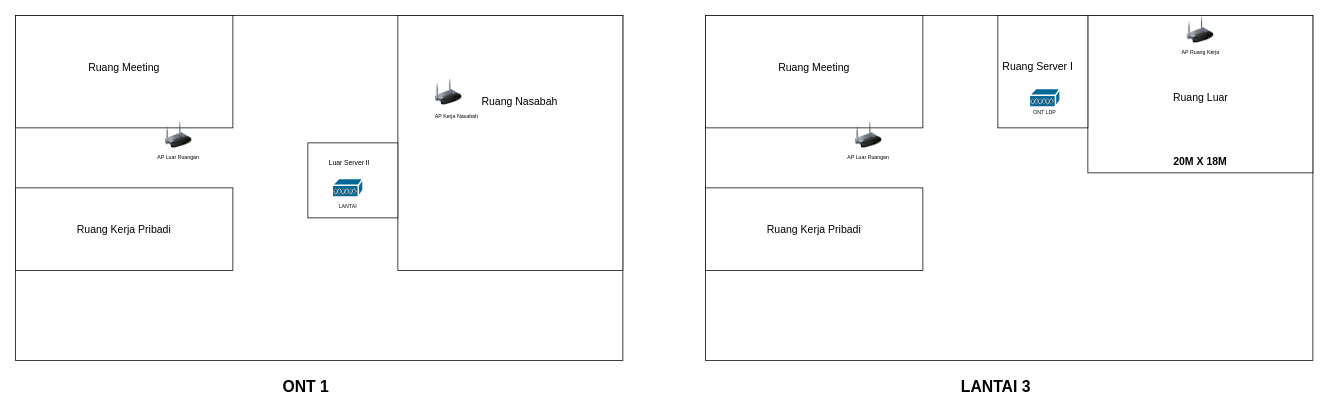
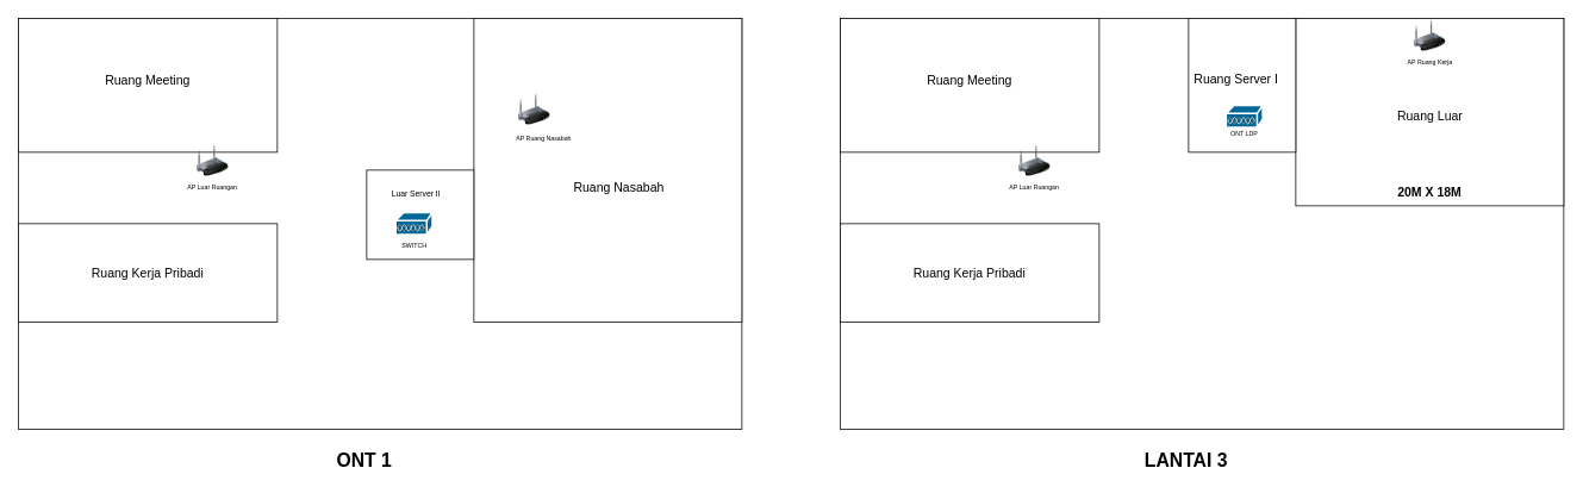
  <mxCell id="0" />
  <mxCell id="1" parent="0" />
  <mxCell id="2" value="" style="rounded=0;whiteSpace=wrap;html=1;" vertex="1" parent="1"><mxGeometry x="940" y="20" width="810" height="460" as="geometry" /></mxCell>
  <mxCell id="3" value="LANTAI 3" style="text;html=1;strokeColor=none;fillColor=none;align=center;verticalAlign=middle;whiteSpace=wrap;rounded=0;fontStyle=1;fontSize=21;" vertex="1" parent="1"><mxGeometry x="1270" y="500" width="115" height="30" as="geometry" /></mxCell>
  <mxCell id="4" value="" style="rounded=0;whiteSpace=wrap;html=1;fontSize=21;" vertex="1" parent="1"><mxGeometry x="1450" y="20" width="300" height="210" as="geometry" /></mxCell>
  <mxCell id="5" value="" style="rounded=0;whiteSpace=wrap;html=1;fontSize=21;" vertex="1" parent="1"><mxGeometry x="1330" y="20" width="120" height="150" as="geometry" /></mxCell>
  <mxCell id="6" value="" style="rounded=0;whiteSpace=wrap;html=1;fontSize=21;" vertex="1" parent="1"><mxGeometry x="940" y="20" width="290" height="150" as="geometry" /></mxCell>
  <mxCell id="7" value="" style="rounded=0;whiteSpace=wrap;html=1;fontSize=21;" vertex="1" parent="1"><mxGeometry x="940" y="250" width="290" height="110" as="geometry" /></mxCell>
  <mxCell id="8" value="20M X 18M" style="text;html=1;strokeColor=none;fillColor=none;align=center;verticalAlign=middle;whiteSpace=wrap;rounded=0;fontSize=14;fontStyle=1" vertex="1" parent="1"><mxGeometry x="1535" y="200" width="130" height="30" as="geometry" /></mxCell>
  <mxCell id="9" value="Ruang Luar" style="text;html=1;strokeColor=none;fillColor=none;align=center;verticalAlign=middle;whiteSpace=wrap;rounded=0;fontSize=14;" vertex="1" parent="1"><mxGeometry x="1547.5" y="122.5" width="105" height="15" as="geometry" /></mxCell>
  <mxCell id="10" value="Ruang Kerja Pribadi" style="text;html=1;strokeColor=none;fillColor=none;align=center;verticalAlign=middle;whiteSpace=wrap;rounded=0;fontSize=14;" vertex="1" parent="1"><mxGeometry x="1020" y="290" width="130" height="30" as="geometry" /></mxCell>
  <mxCell id="11" value="Ruang Server I" style="text;html=1;strokeColor=none;fillColor=none;align=center;verticalAlign=middle;whiteSpace=wrap;rounded=0;fontSize=14;" vertex="1" parent="1"><mxGeometry x="1335" y="80" width="96.5" height="15" as="geometry" /></mxCell>
  <mxCell id="12" value="Ruang Meeting" style="text;html=1;strokeColor=none;fillColor=none;align=center;verticalAlign=middle;whiteSpace=wrap;rounded=0;fontSize=14;" vertex="1" parent="1"><mxGeometry x="1020" y="75" width="130" height="30" as="geometry" /></mxCell>
  <mxCell id="13" value="" style="image;html=1;image=img/lib/clip_art/networking/Wireless_Router_128x128.png;fontSize=14;" vertex="1" parent="1"><mxGeometry x="1582.5" y="20" width="35" height="40" as="geometry" /></mxCell>
  <mxCell id="14" value="" style="shape=mxgraph.cisco.misc.access_point;html=1;pointerEvents=1;dashed=0;fillColor=#036897;strokeColor=#ffffff;strokeWidth=2;verticalLabelPosition=bottom;verticalAlign=top;align=center;outlineConnect=0;fontSize=14;" vertex="1" parent="1"><mxGeometry x="1372" y="117.5" width="41" height="25" as="geometry" /></mxCell>
  <mxCell id="15" value="ONT LDP" style="text;html=1;strokeColor=none;fillColor=none;align=center;verticalAlign=middle;whiteSpace=wrap;rounded=0;fontSize=7;" vertex="1" parent="1"><mxGeometry x="1372" y="145" width="41" height="10" as="geometry" /></mxCell>
  <mxCell id="16" value="AP Ruang Kerja" style="text;html=1;strokeColor=none;fillColor=none;align=center;verticalAlign=middle;whiteSpace=wrap;rounded=0;fontSize=7;" vertex="1" parent="1"><mxGeometry x="1569.75" y="65" width="60.5" height="10" as="geometry" /></mxCell>
  <mxCell id="17" value="" style="image;html=1;image=img/lib/clip_art/networking/Wireless_Router_128x128.png;fontSize=14;" vertex="1" parent="1"><mxGeometry x="1140" y="160" width="35" height="40" as="geometry" /></mxCell>
  <mxCell id="18" value="AP Luar Ruangan" style="text;html=1;strokeColor=none;fillColor=none;align=center;verticalAlign=middle;whiteSpace=wrap;rounded=0;fontSize=7;" vertex="1" parent="1"><mxGeometry x="1127.25" y="205" width="60.5" height="10" as="geometry" /></mxCell>
  <mxCell id="19" value="" style="rounded=0;whiteSpace=wrap;html=1;" vertex="1" parent="1"><mxGeometry x="20" y="20" width="810" height="460" as="geometry" /></mxCell>
  <mxCell id="20" value="ONT 1" style="text;html=1;strokeColor=none;fillColor=none;align=center;verticalAlign=middle;whiteSpace=wrap;rounded=0;fontStyle=1;fontSize=21;" vertex="1" parent="1"><mxGeometry x="350" y="500" width="115" height="30" as="geometry" /></mxCell>
  <mxCell id="21" value="" style="rounded=0;whiteSpace=wrap;html=1;fontSize=21;" vertex="1" parent="1"><mxGeometry x="530" y="20" width="300" height="340" as="geometry" /></mxCell>
  <mxCell id="22" value="" style="rounded=0;whiteSpace=wrap;html=1;fontSize=21;" vertex="1" parent="1"><mxGeometry x="410" y="190" width="120" height="100" as="geometry" /></mxCell>
  <mxCell id="23" value="" style="rounded=0;whiteSpace=wrap;html=1;fontSize=21;" vertex="1" parent="1"><mxGeometry x="20" y="20" width="290" height="150" as="geometry" /></mxCell>
  <mxCell id="24" value="" style="rounded=0;whiteSpace=wrap;html=1;fontSize=21;" vertex="1" parent="1"><mxGeometry x="20" y="250" width="290" height="110" as="geometry" /></mxCell>
- <mxCell id="25" value="Ruang Nasabah" style="text;html=1;strokeColor=none;fillColor=none;align=center;verticalAlign=middle;whiteSpace=wrap;rounded=0;fontSize=14;" vertex="1" parent="1"><mxGeometry x="640" y="127.5" width="105" height="15" as="geometry" /></mxCell>
+ <mxCell id="25" value="Ruang Nasabah" style="text;html=1;strokeColor=none;fillColor=none;align=center;verticalAlign=middle;whiteSpace=wrap;rounded=0;fontSize=14;" vertex="1" parent="1"><mxGeometry x="640" y="202.5" width="105" height="15" as="geometry" /></mxCell>
  <mxCell id="26" value="Ruang Kerja Pribadi" style="text;html=1;strokeColor=none;fillColor=none;align=center;verticalAlign=middle;whiteSpace=wrap;rounded=0;fontSize=14;" vertex="1" parent="1"><mxGeometry x="100" y="290" width="130" height="30" as="geometry" /></mxCell>
  <mxCell id="27" value="&lt;font style=&quot;font-size: 9px&quot;&gt;Luar Server II&lt;/font&gt;" style="text;html=1;strokeColor=none;fillColor=none;align=center;verticalAlign=middle;whiteSpace=wrap;rounded=0;fontSize=14;" vertex="1" parent="1"><mxGeometry x="417.5" y="207" width="95" height="15" as="geometry" /></mxCell>
  <mxCell id="28" value="Ruang Meeting" style="text;html=1;strokeColor=none;fillColor=none;align=center;verticalAlign=middle;whiteSpace=wrap;rounded=0;fontSize=14;" vertex="1" parent="1"><mxGeometry x="100" y="75" width="130" height="30" as="geometry" /></mxCell>
  <mxCell id="29" value="" style="image;html=1;image=img/lib/clip_art/networking/Wireless_Router_128x128.png;fontSize=14;" vertex="1" parent="1"><mxGeometry x="580" y="102.5" width="35" height="40" as="geometry" /></mxCell>
  <mxCell id="30" value="" style="shape=mxgraph.cisco.misc.access_point;html=1;pointerEvents=1;dashed=0;fillColor=#036897;strokeColor=#ffffff;strokeWidth=2;verticalLabelPosition=bottom;verticalAlign=top;align=center;outlineConnect=0;fontSize=14;" vertex="1" parent="1"><mxGeometry x="442.5" y="237.5" width="41" height="25" as="geometry" /></mxCell>
- <mxCell id="31" value="LANTAI" style="text;html=1;strokeColor=none;fillColor=none;align=center;verticalAlign=middle;whiteSpace=wrap;rounded=0;fontSize=7;" vertex="1" parent="1"><mxGeometry x="442.5" y="270" width="41" height="10" as="geometry" /></mxCell>
- <mxCell id="32" value="AP Kerja Nasabah" style="text;html=1;strokeColor=none;fillColor=none;align=center;verticalAlign=middle;whiteSpace=wrap;rounded=0;fontSize=7;" vertex="1" parent="1"><mxGeometry x="567.25" y="150" width="82.75" height="10" as="geometry" /></mxCell>
+ <mxCell id="31" value="SWITCH" style="text;html=1;strokeColor=none;fillColor=none;align=center;verticalAlign=middle;whiteSpace=wrap;rounded=0;fontSize=7;" vertex="1" parent="1"><mxGeometry x="442.5" y="270" width="41" height="10" as="geometry" /></mxCell>
+ <mxCell id="32" value="AP Ruang Nasabah" style="text;html=1;strokeColor=none;fillColor=none;align=center;verticalAlign=middle;whiteSpace=wrap;rounded=0;fontSize=7;" vertex="1" parent="1"><mxGeometry x="567.25" y="150" width="82.75" height="10" as="geometry" /></mxCell>
  <mxCell id="33" value="" style="image;html=1;image=img/lib/clip_art/networking/Wireless_Router_128x128.png;fontSize=14;" vertex="1" parent="1"><mxGeometry x="220" y="160" width="35" height="40" as="geometry" /></mxCell>
  <mxCell id="34" value="AP Luar Ruangan" style="text;html=1;strokeColor=none;fillColor=none;align=center;verticalAlign=middle;whiteSpace=wrap;rounded=0;fontSize=7;" vertex="1" parent="1"><mxGeometry x="207.25" y="205" width="60.5" height="10" as="geometry" /></mxCell>
